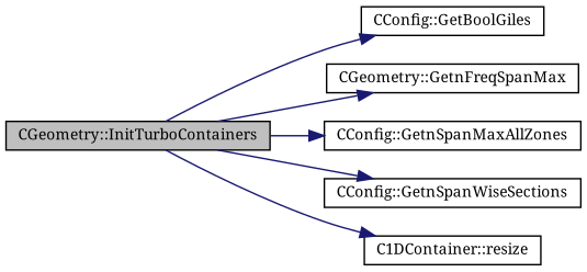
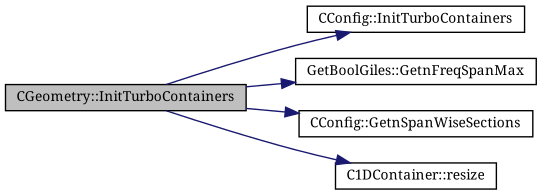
  digraph {
    fontname="Noto Serif"
    rankdir=LR
    node [color=black fillcolor=white fontname="Noto Serif" fontsize=10 shape=record style=filled]
    edge [color=midnightblue fontname="Noto Serif" fontsize=10 labelfontname=Helvetica labelfontsize=10 style=solid]
    n1 [fillcolor=grey75 fontcolor=black height=0.2 label="CGeometry::InitTurboContainers" width=0.4]
-   n2 [height=0.2 label="CConfig::GetBoolGiles" width=0.4]
-   n3 [height=0.2 label="CGeometry::GetnFreqSpanMax" width=0.4]
-   n4 [height=0.2 label="CConfig::GetnSpanMaxAllZones" width=0.4]
+   n2 [height=0.2 label="CConfig::InitTurboContainers" width=0.4]
+   n3 [height=0.2 label="GetBoolGiles::GetnFreqSpanMax" width=0.4]
    n5 [height=0.2 label="CConfig::GetnSpanWiseSections" width=0.4]
    n6 [height=0.2 label="C1DContainer::resize" width=0.4]
    n1 -> n2
    n1 -> n3
-   n1 -> n4
    n1 -> n5
    n1 -> n6
  }
